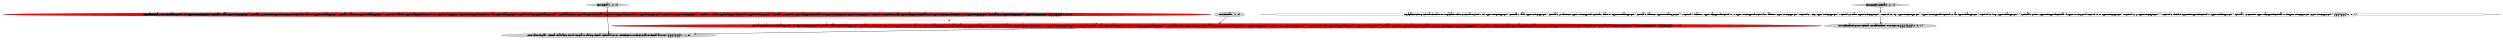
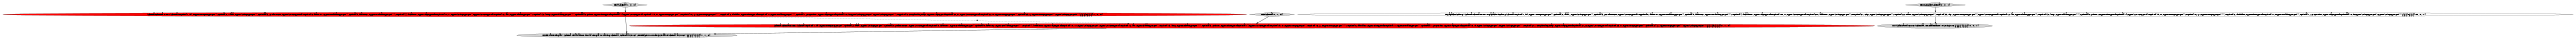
  digraph {
    node [fillcolor=lightgray shape=ellipse style=filled]
    edge [style=bold]
    n1 [fillcolor=red label="Schema schema = new Schema(required(1,\"id\",Types.IntegerType.get()),optional(2,\"data\",Types.StringType.get()),optional(3,\"preferences\",Types.StructType.of(required(8,\"feature1\",Types.BooleanType.get()),optional(9,\"feature2\",Types.BooleanType.get()))),required(4,\"locations\",Types.MapType.ofRequired(10,11,Types.StringType.get(),Types.StructType.of(required(12,\"lat\",Types.FloatType.get()),required(13,\"long\",Types.FloatType.get())))),optional(5,\"points\",Types.ListType.ofOptional(14,Types.StructType.of(required(15,\"x\",Types.LongType.get()),required(16,\"y\",Types.LongType.get())))),required(6,\"doubles\",Types.ListType.ofRequired(17,Types.DoubleType.get())),optional(7,\"properties\",Types.MapType.ofOptional(18,19,Types.StringType.get(),Types.StringType.get())),required(20,\"complex_key_map\",Types.MapType.ofOptional(21,22,Types.StructType.of(required(23,\"x\",Types.LongType.get()),optional(24,\"y\",Types.LongType.get())),Types.StringType.get())))@@@3@@@['0', '1', '0']"]
    n2 [label="Assert.assertEquals(\"Schema serialziation should be equal to starting schema\",schema.asStruct(),TestHelpers.roundTripSerialize(schema).asStruct())@@@4@@@['1', '1', '0']"]
    n3 [label="AvroSchemaUtil.convert(schema,\"newTableName\").toString(true)@@@4@@@['0', '0', '1']"]
    n4 [label="testComplexSchema['0', '0', '1']" shape=diamond]
    n5 [fillcolor=white label="org.apache.iceberg.Schema schema = new org.apache.iceberg.Schema(required(1,\"id\",Types.IntegerType.get()),optional(2,\"data\",Types.StringType.get()),optional(3,\"preferences\",Types.StructType.of(required(8,\"feature1\",Types.BooleanType.get()),optional(9,\"feature2\",Types.BooleanType.get()))),required(4,\"locations\",Types.MapType.ofRequired(10,11,Types.StructType.of(required(20,\"address\",Types.StringType.get()),required(21,\"city\",Types.StringType.get()),required(22,\"state\",Types.StringType.get()),required(23,\"zip\",Types.IntegerType.get())),Types.StructType.of(required(12,\"lat\",Types.FloatType.get()),required(13,\"long\",Types.FloatType.get())))),optional(5,\"points\",Types.ListType.ofOptional(14,Types.StructType.of(required(15,\"x\",Types.LongType.get()),required(16,\"y\",Types.LongType.get())))),required(6,\"doubles\",Types.ListType.ofRequired(17,Types.DoubleType.get())),optional(7,\"properties\",Types.MapType.ofOptional(18,19,Types.StringType.get(),Types.StringType.get())))@@@3@@@['0', '0', '1']"]
-   n6 [label="testSchema['0', '1', '0']"]
+   n6 [label="testSchema['0', '1', '0']" shape=diamond]
    n7 [label="testSchema['1', '0', '0']" shape=diamond]
    n8 [fillcolor=red label="Schema schema = new Schema(required(1,\"id\",Types.IntegerType.get()),optional(2,\"data\",Types.StringType.get()),optional(3,\"preferences\",Types.StructType.of(required(8,\"feature1\",Types.BooleanType.get()),optional(9,\"feature2\",Types.BooleanType.get()))),required(4,\"locations\",Types.MapType.ofRequired(10,11,Types.StringType.get(),Types.StructType.of(required(12,\"lat\",Types.FloatType.get()),required(13,\"long\",Types.FloatType.get())))),optional(5,\"points\",Types.ListType.ofOptional(14,Types.StructType.of(required(15,\"x\",Types.LongType.get()),required(16,\"y\",Types.LongType.get())))),required(6,\"doubles\",Types.ListType.ofRequired(17,Types.DoubleType.get())),optional(7,\"properties\",Types.MapType.ofOptional(18,19,Types.StringType.get(),Types.StringType.get())),required(8,\"complex_key_map\",Types.MapType.ofOptional(20,21,Types.StructType.of(required(22,\"x\",Types.LongType.get()),optional(23,\"y\",Types.LongType.get())),Types.StringType.get())))@@@3@@@['1', '0', '0']"]
    n1 -> n2
    n4 -> n5
    n5 -> n3
    n6 -> n1
    n7 -> n8
    n8 -> n1 [label=0 style=dashed]
    n8 -> n2
  }
